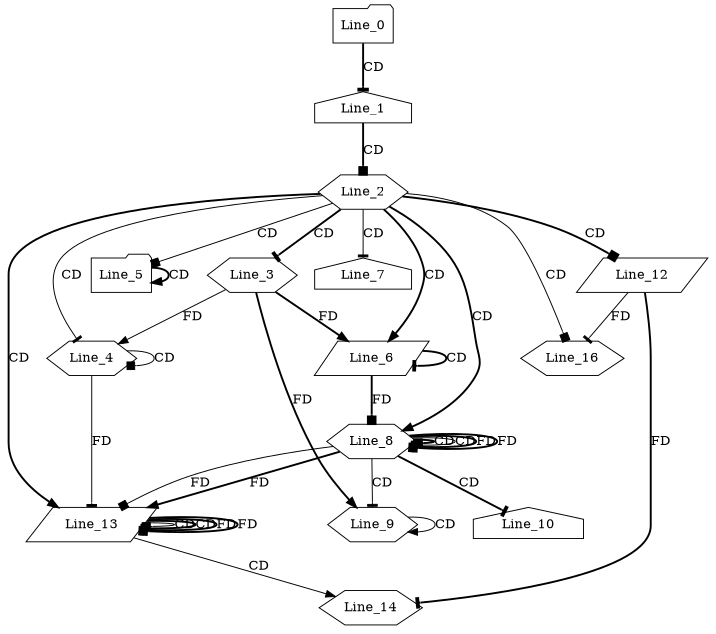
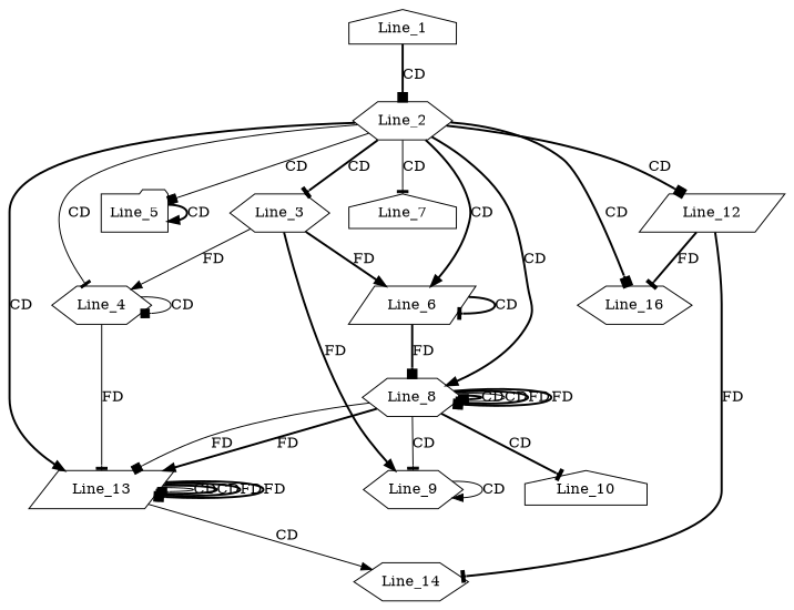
  digraph {
    node [shape=hexagon]
    edge [arrowhead=tee style=bold]
-   Line_0 [shape=folder]
    Line_1 [shape=house]
    Line_2
    Line_3
    Line_4
    Line_5 [shape=folder]
    Line_6 [shape=parallelogram]
    Line_7 [shape=house]
    Line_8
    Line_12 [shape=parallelogram]
    Line_13 [shape=parallelogram]
    Line_16
    Line_9
    Line_10 [shape=house]
    Line_14
-   Line_0 -> Line_1 [label=CD]
    Line_1 -> Line_2 [arrowhead=box label=CD]
    Line_2 -> Line_3 [label=CD]
    Line_2 -> Line_4 [label=CD style=solid]
    Line_2 -> Line_5 [arrowhead=box label=CD style=solid]
    Line_2 -> Line_6 [arrowhead=normal label=CD]
    Line_2 -> Line_7 [label=CD style=solid]
    Line_2 -> Line_8 [arrowhead=normal label=CD]
    Line_2 -> Line_12 [arrowhead=box label=CD]
    Line_2 -> Line_13 [arrowhead=normal label=CD]
-   Line_2 -> Line_16 [arrowhead=box label=CD style=solid]
+   Line_2 -> Line_16 [arrowhead=box label=CD]
    Line_3 -> Line_4 [arrowhead=normal label=FD style=solid]
    Line_3 -> Line_6 [arrowhead=normal label=FD]
    Line_3 -> Line_9 [arrowhead=normal label=FD]
    Line_4 -> Line_4 [arrowhead=box label=CD style=solid]
    Line_4 -> Line_13 [label=FD style=solid]
    Line_5 -> Line_5 [arrowhead=normal label=CD]
    Line_6 -> Line_6 [label=CD]
    Line_6 -> Line_8 [arrowhead=box label=FD]
    Line_8 -> Line_8 [arrowhead=box label=CD]
    Line_8 -> Line_8 [label=CD style=solid]
    Line_8 -> Line_8 [label=FD]
    Line_8 -> Line_8 [arrowhead=box label=FD]
    Line_8 -> Line_13 [arrowhead=normal label=FD]
    Line_8 -> Line_13 [arrowhead=box label=FD style=solid]
    Line_8 -> Line_9 [label=CD style=solid]
    Line_8 -> Line_10 [label=CD]
-   Line_12 -> Line_16 [label=FD style=solid]
+   Line_12 -> Line_16 [label=FD]
    Line_12 -> Line_14 [label=FD]
    Line_13 -> Line_13 [arrowhead=box label=CD style=solid]
    Line_13 -> Line_13 [label=CD]
    Line_13 -> Line_13 [label=FD]
    Line_13 -> Line_13 [arrowhead=box label=FD]
    Line_13 -> Line_14 [arrowhead=normal label=CD style=solid]
    Line_9 -> Line_9 [arrowhead=normal label=CD style=solid]
  }
